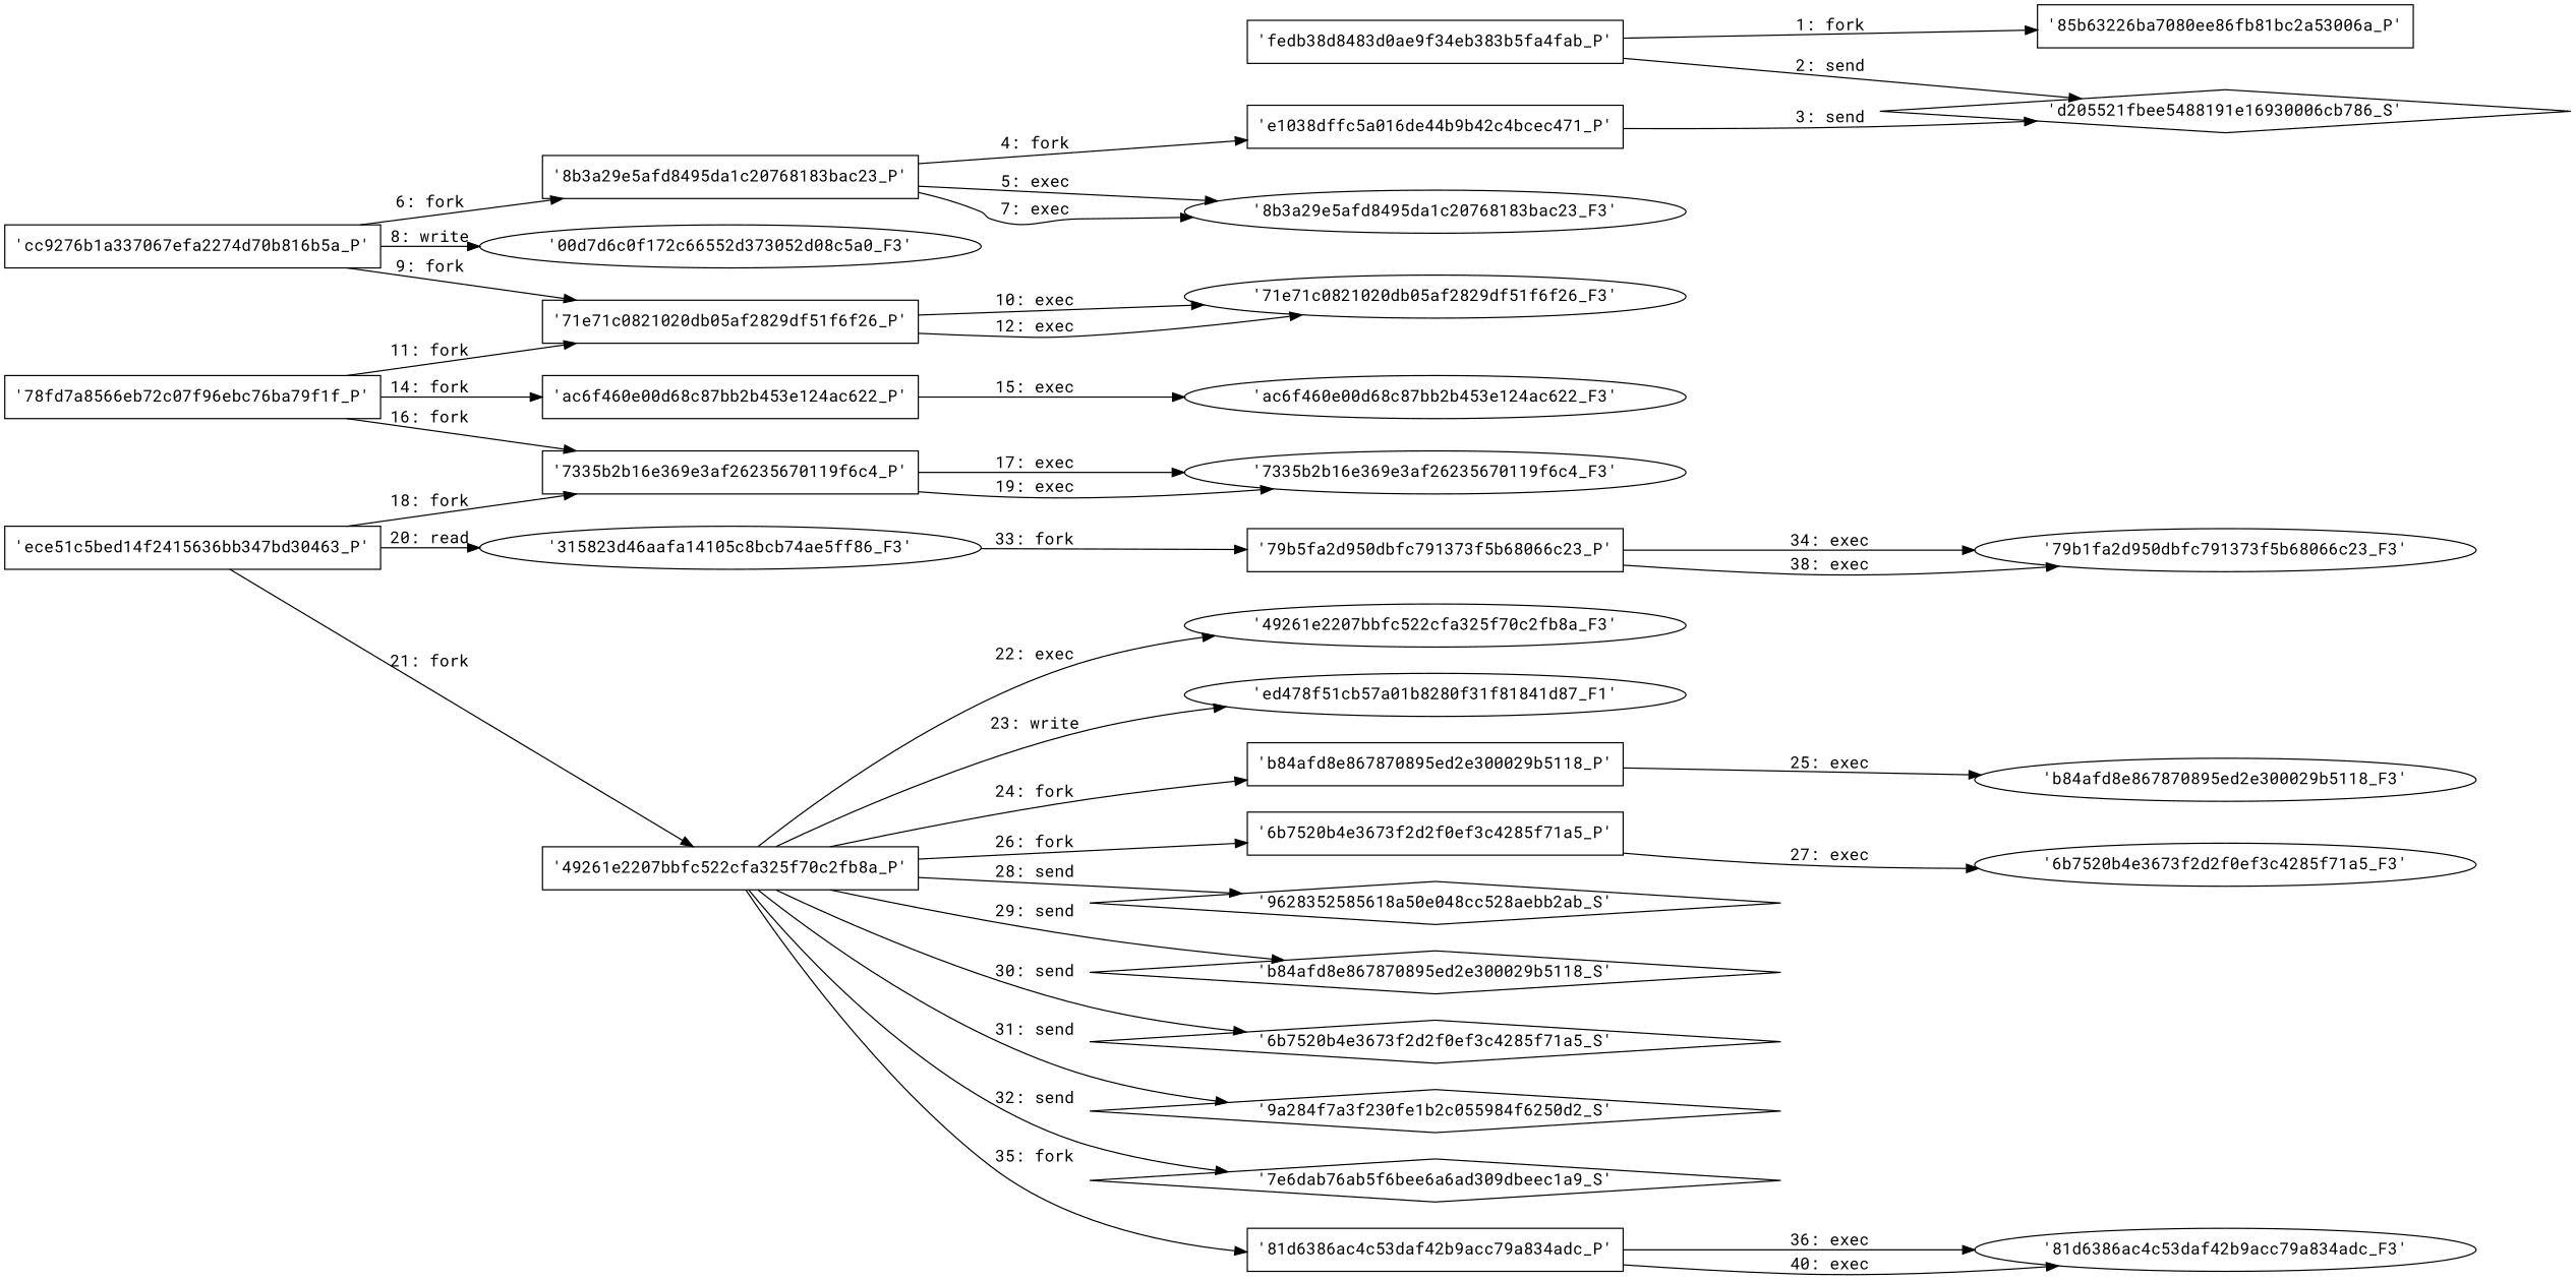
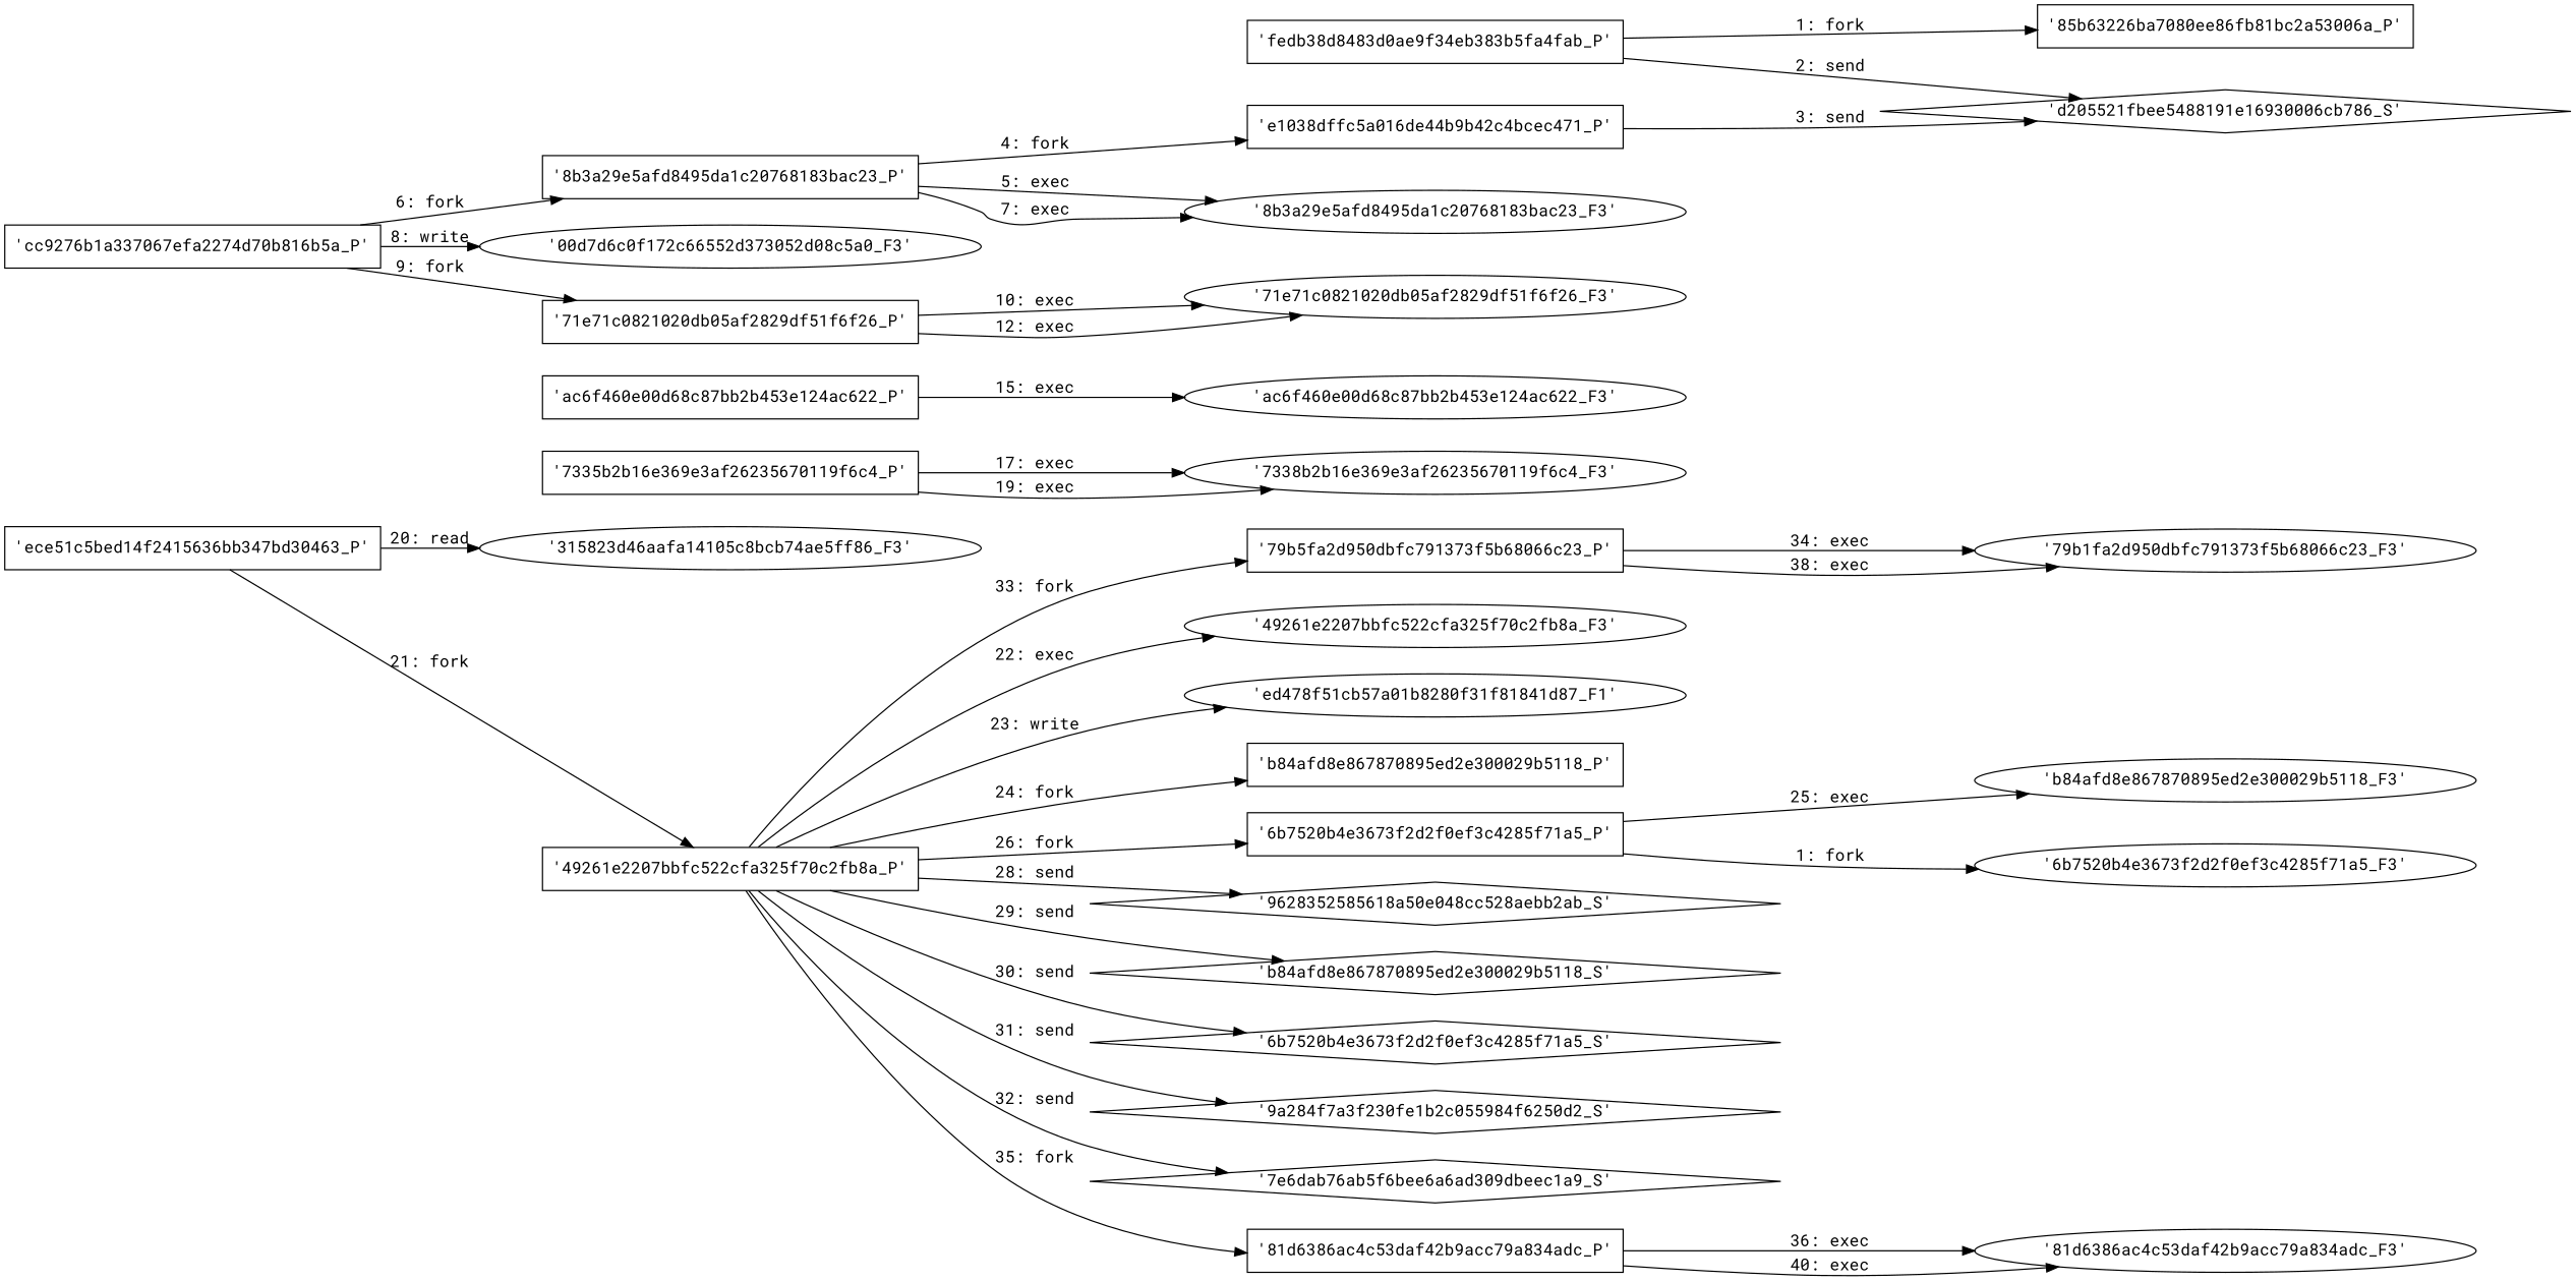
  digraph {
    engine=neato
    fixedsize=false
    fontname="Roboto Mono"
    fontsize=10
    nodesep=0.3
    rankdir=LR
    ranksep=0
    splines=true
    node [fontname="Roboto Mono" node_type=Process shape=box]
    edge [fontname="Roboto Mono"]
    "'fedb38d8483d0ae9f34eb383b5fa4fab_P'"
    "'85b63226ba7080ee86fb81bc2a53006a_P'"
    "'d205521fbee5488191e16930006cb786_S'" [node_type=Socket shape=diamond]
    "'e1038dffc5a016de44b9b42c4bcec471_P'"
    "'8b3a29e5afd8495da1c20768183bac23_P'"
    "'8b3a29e5afd8495da1c20768183bac23_F3'" [node_type=File shape=ellipse]
    "'cc9276b1a337067efa2274d70b816b5a_P'"
    "'00d7d6c0f172c66552d373052d08c5a0_F3'" [node_type=file shape=ellipse]
    "'71e71c0821020db05af2829df51f6f26_P'"
    "'71e71c0821020db05af2829df51f6f26_F3'" [node_type=File shape=ellipse]
-   "'78fd7a8566eb72c07f96ebc76ba79f1f_P'"
    "'ac6f460e00d68c87bb2b453e124ac622_P'"
    "'7335b2b16e369e3af26235670119f6c4_P'"
    "'ac6f460e00d68c87bb2b453e124ac622_F3'" [node_type=File shape=ellipse]
-   "'7335b2b16e369e3af26235670119f6c4_F3'" [node_type=File shape=ellipse]
+   "'7335b2b16e369e3af26235670119f6c4_F3'" [node_type=File shape=ellipse label="'7338b2b16e369e3af26235670119f6c4_F3'"]
    "'ece51c5bed14f2415636bb347bd30463_P'"
    "'315823d46aafa14105c8bcb74ae5ff86_F3'" [node_type=file shape=ellipse]
    "'49261e2207bbfc522cfa325f70c2fb8a_P'"
    "'49261e2207bbfc522cfa325f70c2fb8a_F3'" [node_type=File shape=ellipse]
    "'ed478f51cb57a01b8280f31f81841d87_F1'" [node_type=file shape=ellipse]
    "'b84afd8e867870895ed2e300029b5118_P'"
    "'6b7520b4e3673f2d2f0ef3c4285f71a5_P'"
    "'9628352585618a50e048cc528aebb2ab_S'" [node_type=Socket shape=diamond]
    "'b84afd8e867870895ed2e300029b5118_S'" [node_type=Socket shape=diamond]
    "'6b7520b4e3673f2d2f0ef3c4285f71a5_S'" [node_type=Socket shape=diamond]
    "'9a284f7a3f230fe1b2c055984f6250d2_S'" [node_type=Socket shape=diamond]
    "'7e6dab76ab5f6bee6a6ad309dbeec1a9_S'" [node_type=Socket shape=diamond]
    n28 [label="'79b5fa2d950dbfc791373f5b68066c23_P'"]
    "'81d6386ac4c53daf42b9acc79a834adc_P'"
    "'b84afd8e867870895ed2e300029b5118_F3'" [node_type=File shape=ellipse]
    "'6b7520b4e3673f2d2f0ef3c4285f71a5_F3'" [node_type=File shape=ellipse]
    "'79b1fa2d950dbfc791373f5b68066c23_F3'" [node_type=File shape=ellipse]
    "'81d6386ac4c53daf42b9acc79a834adc_F3'" [node_type=File shape=ellipse]
    "'fedb38d8483d0ae9f34eb383b5fa4fab_P'" -> "'85b63226ba7080ee86fb81bc2a53006a_P'" [label="1: fork"]
    "'fedb38d8483d0ae9f34eb383b5fa4fab_P'" -> "'d205521fbee5488191e16930006cb786_S'" [label="2: send"]
    "'e1038dffc5a016de44b9b42c4bcec471_P'" -> "'d205521fbee5488191e16930006cb786_S'" [label="3: send"]
    "'8b3a29e5afd8495da1c20768183bac23_P'" -> "'e1038dffc5a016de44b9b42c4bcec471_P'" [label="4: fork"]
    "'8b3a29e5afd8495da1c20768183bac23_P'" -> "'8b3a29e5afd8495da1c20768183bac23_F3'" [label="5: exec"]
    "'8b3a29e5afd8495da1c20768183bac23_P'" -> "'8b3a29e5afd8495da1c20768183bac23_F3'" [label="7: exec"]
    "'cc9276b1a337067efa2274d70b816b5a_P'" -> "'8b3a29e5afd8495da1c20768183bac23_P'" [label="6: fork"]
    "'cc9276b1a337067efa2274d70b816b5a_P'" -> "'00d7d6c0f172c66552d373052d08c5a0_F3'" [label="8: write"]
    "'cc9276b1a337067efa2274d70b816b5a_P'" -> "'71e71c0821020db05af2829df51f6f26_P'" [label="9: fork"]
    "'71e71c0821020db05af2829df51f6f26_P'" -> "'71e71c0821020db05af2829df51f6f26_F3'" [label="10: exec"]
    "'71e71c0821020db05af2829df51f6f26_P'" -> "'71e71c0821020db05af2829df51f6f26_F3'" [label="12: exec"]
-   "'78fd7a8566eb72c07f96ebc76ba79f1f_P'" -> "'71e71c0821020db05af2829df51f6f26_P'" [label="11: fork"]
-   "'78fd7a8566eb72c07f96ebc76ba79f1f_P'" -> "'ac6f460e00d68c87bb2b453e124ac622_P'" [label="14: fork"]
-   "'78fd7a8566eb72c07f96ebc76ba79f1f_P'" -> "'7335b2b16e369e3af26235670119f6c4_P'" [label="16: fork"]
    "'ac6f460e00d68c87bb2b453e124ac622_P'" -> "'ac6f460e00d68c87bb2b453e124ac622_F3'" [label="15: exec"]
    "'7335b2b16e369e3af26235670119f6c4_P'" -> "'7335b2b16e369e3af26235670119f6c4_F3'" [label="17: exec"]
    "'7335b2b16e369e3af26235670119f6c4_P'" -> "'7335b2b16e369e3af26235670119f6c4_F3'" [label="19: exec"]
-   "'ece51c5bed14f2415636bb347bd30463_P'" -> "'7335b2b16e369e3af26235670119f6c4_P'" [label="18: fork"]
    "'ece51c5bed14f2415636bb347bd30463_P'" -> "'315823d46aafa14105c8bcb74ae5ff86_F3'" [label="20: read"]
    "'ece51c5bed14f2415636bb347bd30463_P'" -> "'49261e2207bbfc522cfa325f70c2fb8a_P'" [label="21: fork"]
    "'49261e2207bbfc522cfa325f70c2fb8a_P'" -> "'49261e2207bbfc522cfa325f70c2fb8a_F3'" [label="22: exec"]
    "'49261e2207bbfc522cfa325f70c2fb8a_P'" -> "'ed478f51cb57a01b8280f31f81841d87_F1'" [label="23: write"]
    "'49261e2207bbfc522cfa325f70c2fb8a_P'" -> "'b84afd8e867870895ed2e300029b5118_P'" [label="24: fork"]
    "'49261e2207bbfc522cfa325f70c2fb8a_P'" -> "'6b7520b4e3673f2d2f0ef3c4285f71a5_P'" [label="26: fork"]
    "'49261e2207bbfc522cfa325f70c2fb8a_P'" -> "'9628352585618a50e048cc528aebb2ab_S'" [label="28: send"]
    "'49261e2207bbfc522cfa325f70c2fb8a_P'" -> "'b84afd8e867870895ed2e300029b5118_S'" [label="29: send"]
    "'49261e2207bbfc522cfa325f70c2fb8a_P'" -> "'6b7520b4e3673f2d2f0ef3c4285f71a5_S'" [label="30: send"]
    "'49261e2207bbfc522cfa325f70c2fb8a_P'" -> "'9a284f7a3f230fe1b2c055984f6250d2_S'" [label="31: send"]
    "'49261e2207bbfc522cfa325f70c2fb8a_P'" -> "'7e6dab76ab5f6bee6a6ad309dbeec1a9_S'" [label="32: send"]
-   "'315823d46aafa14105c8bcb74ae5ff86_F3'" -> n28 [label="33: fork"]
+   "'49261e2207bbfc522cfa325f70c2fb8a_P'" -> n28 [label="33: fork"]
    "'49261e2207bbfc522cfa325f70c2fb8a_P'" -> "'81d6386ac4c53daf42b9acc79a834adc_P'" [label="35: fork"]
-   "'b84afd8e867870895ed2e300029b5118_P'" -> "'b84afd8e867870895ed2e300029b5118_F3'" [label="25: exec"]
-   "'6b7520b4e3673f2d2f0ef3c4285f71a5_P'" -> "'6b7520b4e3673f2d2f0ef3c4285f71a5_F3'" [label="27: exec"]
+   "'6b7520b4e3673f2d2f0ef3c4285f71a5_P'" -> "'b84afd8e867870895ed2e300029b5118_F3'" [label="25: exec"]
+   "'6b7520b4e3673f2d2f0ef3c4285f71a5_P'" -> "'6b7520b4e3673f2d2f0ef3c4285f71a5_F3'" [label="1: fork"]
    n28 -> "'79b1fa2d950dbfc791373f5b68066c23_F3'" [label="34: exec"]
    n28 -> "'79b1fa2d950dbfc791373f5b68066c23_F3'" [label="38: exec"]
    "'81d6386ac4c53daf42b9acc79a834adc_P'" -> "'81d6386ac4c53daf42b9acc79a834adc_F3'" [label="36: exec"]
    "'81d6386ac4c53daf42b9acc79a834adc_P'" -> "'81d6386ac4c53daf42b9acc79a834adc_F3'" [label="40: exec"]
  }
